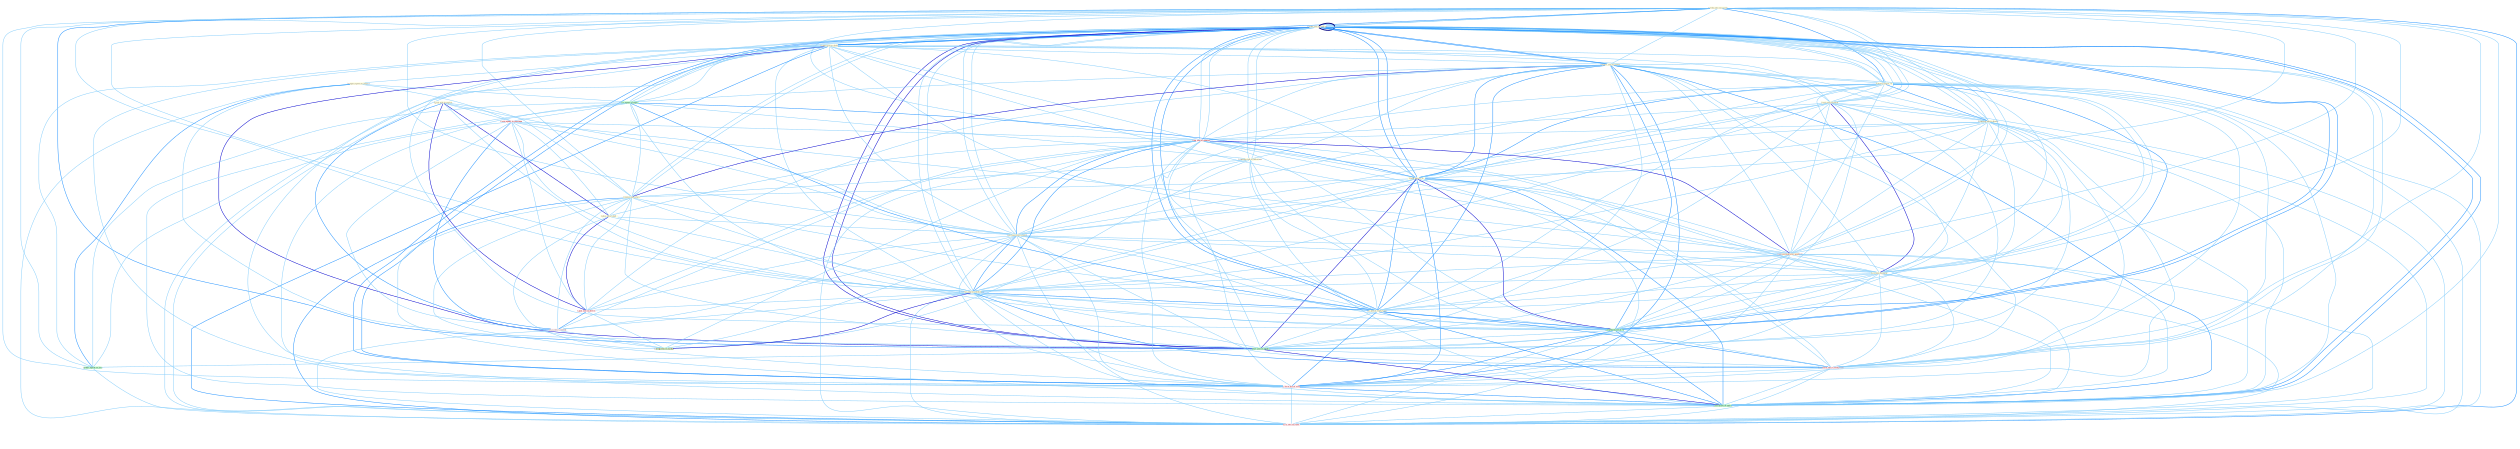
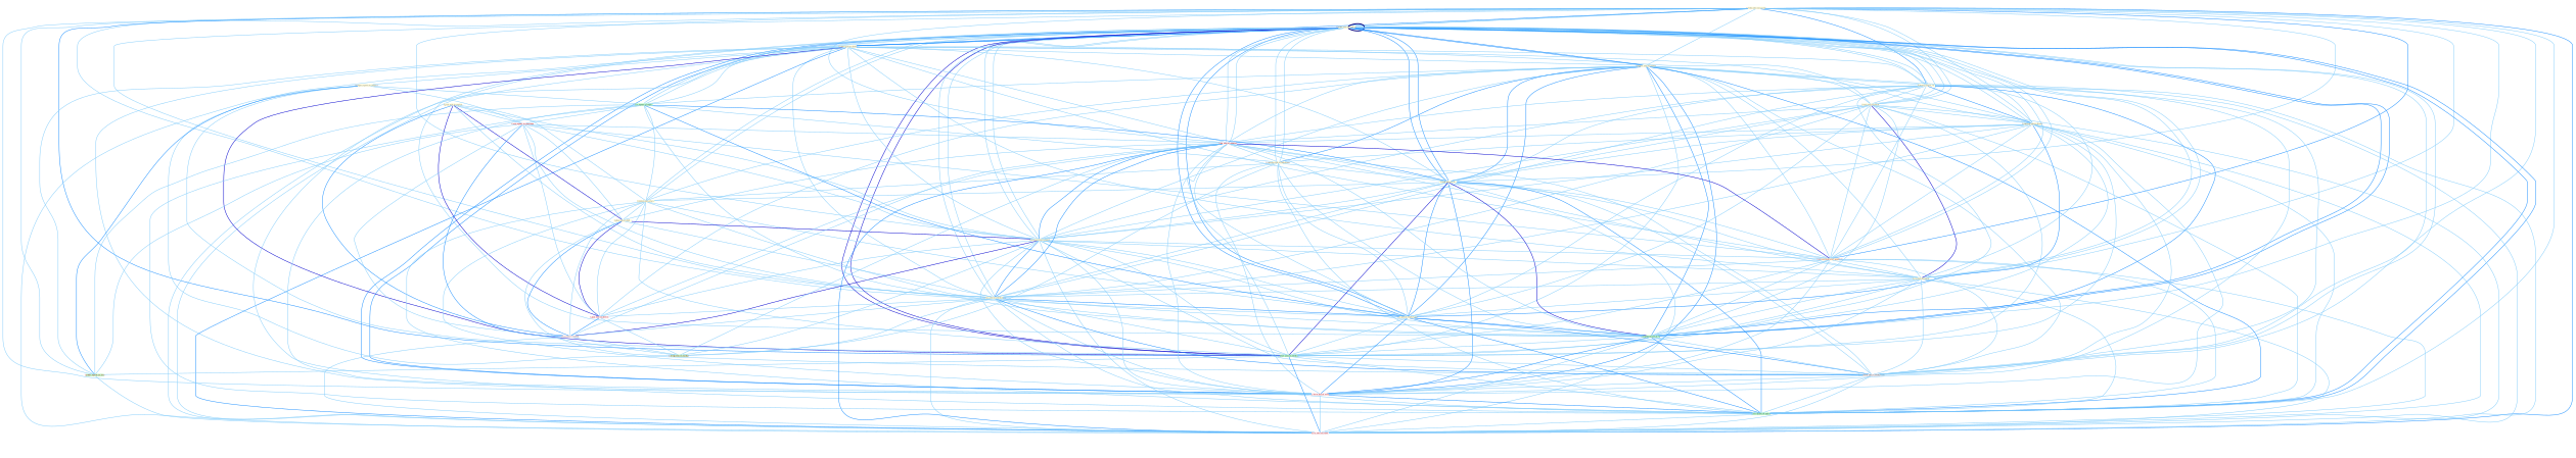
  graph {
    fontname=Merriweather
    node [color="#ffffe0" fixedsize=true fontcolor="#8b7d6b" fontname=Merriweather fontsize=4 shape=polygon style=filled]
    edge [color="#87cefa" fontname=Merriweather w=1]
    "1_reduc_rate_on_incom " [height=.06 width=.5]
    "1_lower_rate_of_million " [height=.06 width=.5]
    "1_lower_rate_on_debt " [height=.06 width=.5]
    "1_expect_rate_of_return " [height=.06 width=.5]
    "0_boost_rate_to_% " [height=.06 width=.5]
    "1_manag_risk_of_othernum " [height=.06 width=.5]
    "1_prepar_report_on_impact " [height=.06 width=.5]
    "0_rais_rate_by_point " [height=.06 width=.5]
    "0_plai_role_in_region " [height=.06 width=.5]
    n10 [height=.06 label="0_manag_rate_to_death" width=.5]
    "1_had_rate_of_% " [height=.06 width=.5]
    "0_taken_role_of_on " [height=.06 width=.5]
    "1_plai_role_in_fall " [height=.06 width=.5]
    n14 [height=.06 label="7_increas_rate_in_coupl" width=.5]
    "0_exceed_rate_sinc_yearnum " [fontcolor="#b22222" height=.06 width=.5]
    "0_cut_rate_by_point " [height=.06 width=.5]
    "1_relax_rate_in_entitynam " [height=.06 width=.5]
    "1_is_rate_of_entitynam " [height=.06 width=.5]
    "0_ran_report_in_yearnum " [color="#fff0f5" fontcolor="#b22222" height=.06 width=.5]
-   "0_confirm_rate_at_entitynam " [color="#fff0f5" fontcolor="#b22222" height=.06 width=.5]
+   "0_confirm_rate_at_entitynam " [color="#fff0f5" fontcolor="#2f4f4f" height=.06 width=.5]
    "0_choos_rate_of_rebat " [color="#fff0f5" fontcolor="#b22222" height=.06 width=.5]
    "0_pai_rate_in_quarter " [color="#fff0f5" fontcolor="#b22222" height=.06 width=.5]
    "1_plai_role_in_declin " [color="#fff0f5" fontcolor="#b22222" height=.06 width=.5]
    "1_ha_role_in_countri " [color="#fff0f5" height=.06 width=.5]
    "0_ha_rate_on_morn " [color="#fff0f5" fontcolor="#b22222" height=.06 width=.5]
    "1_establish_rate_of_% " [color="#BDFCC9" fontcolor="#2f4f4f" height=.06 width=.5]
    "1_lower_rate_on_million " [color="#BDFCC9" fontcolor="#2f4f4f" height=.06 width=.5]
-   "1_await_report_on_loss " [color="#BDFCC9" fontcolor="#2f4f4f" height=.06 width=.5]
+   "1_await_report_on_loss " [color="#BDFCC9" fontcolor="#b22222" height=.06 width=.5]
    "1_calcul_rate_of_option " [color="#BDFCC9" fontcolor="#2f4f4f" height=.06 width=.5]
    "1_is_report_of_topic " [color="#BDFCC9" fontcolor="#2f4f4f" height=.06 width=.5]
    "1_hedg_risk_in_market " [color="#BDFCC9" fontcolor="#b22222" height=.06 width=.5]
    subgraph sub_1 {
      "1_reduc_rate_on_incom "
      "1_lower_rate_of_million "
      "1_lower_rate_on_debt "
      "1_expect_rate_of_return "
      "0_boost_rate_to_% "
      "1_manag_risk_of_othernum "
      "1_prepar_report_on_impact "
      "0_rais_rate_by_point "
      "0_plai_role_in_region "
      n10
      "1_had_rate_of_% "
      "0_taken_role_of_on "
      "1_plai_role_in_fall "
      n14
      "0_exceed_rate_sinc_yearnum "
      "0_cut_rate_by_point "
      "1_relax_rate_in_entitynam "
      "1_is_rate_of_entitynam "
    }
    subgraph sub_2 {
      "0_ran_report_in_yearnum "
      "0_confirm_rate_at_entitynam "
      "0_choos_rate_of_rebat "
      "0_pai_rate_in_quarter "
      "1_plai_role_in_declin "
      "1_ha_role_in_countri "
      "0_ha_rate_on_morn "
    }
    "1_reduc_rate_on_incom " -- "1_lower_rate_of_million "
    "1_reduc_rate_on_incom " -- "1_lower_rate_of_million "
    "1_reduc_rate_on_incom " -- "1_lower_rate_on_debt " [color="#1e90ff" w=2]
    "1_reduc_rate_on_incom " -- "1_expect_rate_of_return "
    "1_reduc_rate_on_incom " -- "0_boost_rate_to_% " [color="#1e90ff"]
    "1_reduc_rate_on_incom " -- "0_rais_rate_by_point "
    "1_reduc_rate_on_incom " -- n10
    "1_reduc_rate_on_incom " -- "1_had_rate_of_% "
    "1_reduc_rate_on_incom " -- n14
-   "1_reduc_rate_on_incom " -- "0_exceed_rate_sinc_yearnum "
+   "1_reduc_rate_on_incom " -- "0_exceed_rate_sinc_yearnum " [color="#1e90ff"]
    "1_reduc_rate_on_incom " -- "0_cut_rate_by_point "
    "1_reduc_rate_on_incom " -- "1_relax_rate_in_entitynam "
    "1_reduc_rate_on_incom " -- "1_is_rate_of_entitynam "
    "1_reduc_rate_on_incom " -- "0_confirm_rate_at_entitynam "
    "1_reduc_rate_on_incom " -- "0_choos_rate_of_rebat "
    "1_reduc_rate_on_incom " -- "0_pai_rate_in_quarter "
    "1_reduc_rate_on_incom " -- "0_ha_rate_on_morn " [color="#1e90ff" w=2]
-   "1_reduc_rate_on_incom " -- "0_taken_role_of_on "
+   "1_reduc_rate_on_incom " -- "1_establish_rate_of_% "
    "1_reduc_rate_on_incom " -- "1_lower_rate_on_million " [color="#1e90ff" w=2]
    "1_reduc_rate_on_incom " -- "1_await_report_on_loss "
    "1_reduc_rate_on_incom " -- "1_calcul_rate_of_option "
    "1_lower_rate_of_million " -- "1_lower_rate_of_million " [color="#000080" style=bold w=4]
    "1_lower_rate_of_million " -- "1_lower_rate_on_debt " [color="#1e90ff" w=2]
    "1_lower_rate_of_million " -- "1_expect_rate_of_return " [color="#1e90ff" w=2]
    "1_lower_rate_of_million " -- "0_boost_rate_to_% "
    "1_lower_rate_of_million " -- "1_manag_risk_of_othernum "
    "1_lower_rate_of_million " -- "0_rais_rate_by_point "
    "1_lower_rate_of_million " -- "0_rais_rate_by_point "
    "1_lower_rate_of_million " -- n10
    "1_lower_rate_of_million " -- n10
    "1_lower_rate_of_million " -- "1_had_rate_of_% " [color="#1e90ff" w=2]
    "1_lower_rate_of_million " -- "1_had_rate_of_% " [color="#1e90ff" w=2]
    "1_lower_rate_of_million " -- "0_taken_role_of_on "
    "1_lower_rate_of_million " -- "0_taken_role_of_on "
    "1_lower_rate_of_million " -- n14
    "1_lower_rate_of_million " -- n14
    "1_lower_rate_of_million " -- "0_exceed_rate_sinc_yearnum "
    "1_lower_rate_of_million " -- "0_exceed_rate_sinc_yearnum "
    "1_lower_rate_of_million " -- "0_cut_rate_by_point "
    "1_lower_rate_of_million " -- "0_cut_rate_by_point "
    "1_lower_rate_of_million " -- "1_relax_rate_in_entitynam "
    "1_lower_rate_of_million " -- "1_relax_rate_in_entitynam "
    "1_lower_rate_of_million " -- "1_is_rate_of_entitynam " [color="#1e90ff" w=2]
    "1_lower_rate_of_million " -- "1_is_rate_of_entitynam " [color="#1e90ff" w=2]
    "1_lower_rate_of_million " -- "0_confirm_rate_at_entitynam "
    "1_lower_rate_of_million " -- "0_confirm_rate_at_entitynam "
    "1_lower_rate_of_million " -- "0_choos_rate_of_rebat " [color="#1e90ff" w=2]
    "1_lower_rate_of_million " -- "0_choos_rate_of_rebat " [color="#1e90ff" w=2]
    "1_lower_rate_of_million " -- "0_pai_rate_in_quarter "
    "1_lower_rate_of_million " -- "0_pai_rate_in_quarter "
    "1_lower_rate_of_million " -- "0_ha_rate_on_morn "
    "1_lower_rate_of_million " -- "0_ha_rate_on_morn "
    "1_lower_rate_of_million " -- "1_establish_rate_of_% " [color="#1e90ff" w=2]
    "1_lower_rate_of_million " -- "1_establish_rate_of_% " [color="#1e90ff" w=2]
    "1_lower_rate_of_million " -- "1_lower_rate_on_million " [color="#0000cd" w=3]
    "1_lower_rate_of_million " -- "1_lower_rate_on_million " [color="#0000cd" w=3]
    "1_lower_rate_of_million " -- "1_calcul_rate_of_option " [color="#1e90ff" w=2]
    "1_lower_rate_of_million " -- "1_calcul_rate_of_option " [color="#1e90ff" w=2]
    "1_lower_rate_of_million " -- "1_is_report_of_topic "
    "1_lower_rate_of_million " -- "1_is_report_of_topic "
    "1_lower_rate_on_debt " -- "1_lower_rate_of_million " [color="#1e90ff" w=2]
    "1_lower_rate_on_debt " -- "1_expect_rate_of_return "
    "1_lower_rate_on_debt " -- "0_boost_rate_to_% "
    "1_lower_rate_on_debt " -- "1_prepar_report_on_impact "
    "1_lower_rate_on_debt " -- "0_rais_rate_by_point "
    "1_lower_rate_on_debt " -- n10
    "1_lower_rate_on_debt " -- "1_had_rate_of_% "
    "1_lower_rate_on_debt " -- n14
    "1_lower_rate_on_debt " -- "0_exceed_rate_sinc_yearnum "
    "1_lower_rate_on_debt " -- "0_cut_rate_by_point "
    "1_lower_rate_on_debt " -- "1_relax_rate_in_entitynam "
+   "1_lower_rate_on_debt " -- "0_confirm_rate_at_entitynam "
    "1_lower_rate_on_debt " -- "0_choos_rate_of_rebat "
    "1_lower_rate_on_debt " -- "0_pai_rate_in_quarter "
    "1_lower_rate_on_debt " -- "0_ha_rate_on_morn " [color="#1e90ff" w=2]
    "1_lower_rate_on_debt " -- "1_establish_rate_of_% "
    "1_lower_rate_on_debt " -- "1_lower_rate_on_million " [color="#0000cd" w=3]
    "1_lower_rate_on_debt " -- "1_await_report_on_loss "
    "1_lower_rate_on_debt " -- "1_calcul_rate_of_option "
    "1_lower_rate_on_debt " -- "1_is_report_of_topic "
    "1_expect_rate_of_return " -- "1_lower_rate_of_million " [color="#1e90ff" w=2]
    "1_expect_rate_of_return " -- "0_boost_rate_to_% "
-   "1_expect_rate_of_return " -- "1_manag_risk_of_othernum "
+   "1_expect_rate_of_return " -- "1_manag_risk_of_othernum " [color="#1e90ff"]
    "1_expect_rate_of_return " -- "0_rais_rate_by_point "
    "1_expect_rate_of_return " -- n10
    "1_expect_rate_of_return " -- "1_had_rate_of_% " [color="#1e90ff" w=2]
-   "1_expect_rate_of_return " -- "0_taken_role_of_on " [color="#0000cd"]
+   "1_expect_rate_of_return " -- "0_taken_role_of_on "
    "1_expect_rate_of_return " -- n14
    "1_expect_rate_of_return " -- "0_exceed_rate_sinc_yearnum "
    "1_expect_rate_of_return " -- "0_cut_rate_by_point "
    "1_expect_rate_of_return " -- "1_is_rate_of_entitynam " [color="#1e90ff" w=2]
    "1_expect_rate_of_return " -- "0_confirm_rate_at_entitynam "
    "1_expect_rate_of_return " -- "0_choos_rate_of_rebat " [color="#1e90ff" w=2]
    "1_expect_rate_of_return " -- "0_pai_rate_in_quarter "
    "1_expect_rate_of_return " -- "1_plai_role_in_declin "
    "1_expect_rate_of_return " -- "0_ha_rate_on_morn "
    "1_expect_rate_of_return " -- "1_establish_rate_of_% " [color="#1e90ff" w=2]
    "1_expect_rate_of_return " -- "1_lower_rate_on_million "
    "1_expect_rate_of_return " -- "1_calcul_rate_of_option " [color="#1e90ff" w=2]
    "1_expect_rate_of_return " -- "1_is_report_of_topic "
    "0_boost_rate_to_% " -- "1_lower_rate_of_million "
    "0_boost_rate_to_% " -- "0_rais_rate_by_point "
    "0_boost_rate_to_% " -- n10 [color="#1e90ff" w=2]
-   "0_boost_rate_to_% " -- "1_had_rate_of_% " [color="#1e90ff" w=2]
+   "0_boost_rate_to_% " -- "1_had_rate_of_% " [w=2]
    "0_boost_rate_to_% " -- n14
    "0_boost_rate_to_% " -- "0_exceed_rate_sinc_yearnum "
    "0_boost_rate_to_% " -- "0_cut_rate_by_point "
    "0_boost_rate_to_% " -- "1_relax_rate_in_entitynam "
    "0_boost_rate_to_% " -- "1_is_rate_of_entitynam "
    "0_boost_rate_to_% " -- "0_confirm_rate_at_entitynam "
    "0_boost_rate_to_% " -- "0_choos_rate_of_rebat "
    "0_boost_rate_to_% " -- "0_pai_rate_in_quarter "
    "0_boost_rate_to_% " -- "0_ha_rate_on_morn "
    "0_boost_rate_to_% " -- "1_establish_rate_of_% " [color="#1e90ff" w=2]
    "0_boost_rate_to_% " -- "1_lower_rate_on_million "
-   "0_boost_rate_to_% " -- "1_calcul_rate_of_option "
    "1_manag_risk_of_othernum " -- "1_lower_rate_of_million "
+   "1_manag_risk_of_othernum " -- "1_had_rate_of_% "
    "1_manag_risk_of_othernum " -- "0_taken_role_of_on "
    "1_manag_risk_of_othernum " -- "1_is_rate_of_entitynam "
    "1_manag_risk_of_othernum " -- "0_choos_rate_of_rebat "
    "1_manag_risk_of_othernum " -- "1_establish_rate_of_% "
    "1_manag_risk_of_othernum " -- "1_calcul_rate_of_option "
    "1_manag_risk_of_othernum " -- "1_is_report_of_topic "
    "1_manag_risk_of_othernum " -- "1_hedg_risk_in_market "
    "1_prepar_report_on_impact " -- "0_ran_report_in_yearnum "
    "1_prepar_report_on_impact " -- "0_ha_rate_on_morn "
    "1_prepar_report_on_impact " -- "1_lower_rate_on_million "
    "1_prepar_report_on_impact " -- "1_await_report_on_loss " [color="#1e90ff" w=2]
    "1_prepar_report_on_impact " -- "1_is_report_of_topic "
    "0_rais_rate_by_point " -- n10
    "0_rais_rate_by_point " -- "1_had_rate_of_% "
    "0_rais_rate_by_point " -- n14
    "0_rais_rate_by_point " -- "0_exceed_rate_sinc_yearnum "
    "0_rais_rate_by_point " -- "0_cut_rate_by_point " [color="#0000cd" w=3]
    "0_rais_rate_by_point " -- "1_relax_rate_in_entitynam "
    "0_rais_rate_by_point " -- "1_is_rate_of_entitynam "
    "0_rais_rate_by_point " -- "0_pai_rate_in_quarter "
    "0_rais_rate_by_point " -- "0_ha_rate_on_morn "
    "0_rais_rate_by_point " -- "1_establish_rate_of_% "
    "0_rais_rate_by_point " -- "1_lower_rate_on_million "
    "0_rais_rate_by_point " -- "1_calcul_rate_of_option "
    "0_plai_role_in_region " -- "0_taken_role_of_on "
    "0_plai_role_in_region " -- "1_plai_role_in_fall " [color="#0000cd" w=3]
    "0_plai_role_in_region " -- n14
    "0_plai_role_in_region " -- "1_relax_rate_in_entitynam "
    "0_plai_role_in_region " -- "0_ran_report_in_yearnum "
    "0_plai_role_in_region " -- "1_plai_role_in_declin " [color="#0000cd" w=3]
    "0_plai_role_in_region " -- "1_ha_role_in_countri " [color="#1e90ff" w=2]
    n10 -- "1_had_rate_of_% "
    n10 -- n14
    n10 -- "0_exceed_rate_sinc_yearnum "
-   n10 -- "0_cut_rate_by_point "
+   n10 -- "1_manag_risk_of_othernum "
    n10 -- "1_relax_rate_in_entitynam "
-   n10 -- "1_is_rate_of_entitynam "
+   n10 -- "1_is_rate_of_entitynam " [color="#1e90ff"]
    n10 -- "0_confirm_rate_at_entitynam "
    n10 -- "0_choos_rate_of_rebat "
    n10 -- "0_pai_rate_in_quarter "
    n10 -- "0_ha_rate_on_morn "
    n10 -- "1_establish_rate_of_% "
    n10 -- "1_lower_rate_on_million "
    n10 -- "1_calcul_rate_of_option "
    "1_had_rate_of_% " -- "0_taken_role_of_on "
    "1_had_rate_of_% " -- n14
    "1_had_rate_of_% " -- "0_exceed_rate_sinc_yearnum "
    "1_had_rate_of_% " -- "0_cut_rate_by_point "
    "1_had_rate_of_% " -- "1_relax_rate_in_entitynam "
    "1_had_rate_of_% " -- "1_is_rate_of_entitynam " [color="#1e90ff" w=2]
    "1_had_rate_of_% " -- "0_confirm_rate_at_entitynam "
    "1_had_rate_of_% " -- "0_choos_rate_of_rebat " [color="#1e90ff" w=2]
    "1_had_rate_of_% " -- "0_pai_rate_in_quarter "
    "1_had_rate_of_% " -- "0_ha_rate_on_morn "
    "1_had_rate_of_% " -- "1_establish_rate_of_% " [color="#0000cd" w=3]
    "1_had_rate_of_% " -- "1_lower_rate_on_million " [color="#0000cd"]
    "1_had_rate_of_% " -- "1_calcul_rate_of_option " [color="#1e90ff" w=2]
    "1_had_rate_of_% " -- "1_is_report_of_topic " [color="#1e90ff"]
    "0_taken_role_of_on " -- "1_plai_role_in_fall "
    "0_taken_role_of_on " -- "1_is_rate_of_entitynam "
    "0_taken_role_of_on " -- "0_choos_rate_of_rebat "
    "0_taken_role_of_on " -- "1_plai_role_in_declin "
    "0_taken_role_of_on " -- "1_ha_role_in_countri "
    "0_taken_role_of_on " -- "1_establish_rate_of_% "
    "0_taken_role_of_on " -- "1_calcul_rate_of_option "
    "0_taken_role_of_on " -- "1_is_report_of_topic "
-   "1_plai_role_in_fall " -- n14
+   "1_plai_role_in_fall " -- n14 [color="#0000cd"]
    "1_plai_role_in_fall " -- "1_relax_rate_in_entitynam "
    "1_plai_role_in_fall " -- "0_ran_report_in_yearnum "
    "1_plai_role_in_fall " -- "0_pai_rate_in_quarter "
    "1_plai_role_in_fall " -- "1_plai_role_in_declin " [color="#0000cd" w=3]
+   "1_plai_role_in_fall " -- "1_ha_role_in_countri " [color="#1e90ff" w=2]
    "1_plai_role_in_fall " -- "1_hedg_risk_in_market "
    n14 -- "0_exceed_rate_sinc_yearnum "
    n14 -- "0_cut_rate_by_point "
    n14 -- "1_relax_rate_in_entitynam " [color="#1e90ff" w=2]
    n14 -- "1_is_rate_of_entitynam "
    n14 -- "0_ran_report_in_yearnum "
    n14 -- "0_confirm_rate_at_entitynam "
    n14 -- "0_choos_rate_of_rebat "
    n14 -- "0_pai_rate_in_quarter " [color="#1e90ff" w=2]
    n14 -- "1_plai_role_in_declin "
-   n14 -- "1_ha_role_in_countri "
+   n14 -- "1_ha_role_in_countri " [color="#0000cd"]
    n14 -- "0_ha_rate_on_morn "
    n14 -- "1_establish_rate_of_% "
+   n14 -- "1_lower_rate_on_million "
    n14 -- "1_calcul_rate_of_option "
    n14 -- "1_hedg_risk_in_market "
    "0_exceed_rate_sinc_yearnum " -- "0_cut_rate_by_point "
    "0_exceed_rate_sinc_yearnum " -- "1_relax_rate_in_entitynam "
-   "0_exceed_rate_sinc_yearnum " -- "1_is_rate_of_entitynam "
    "0_exceed_rate_sinc_yearnum " -- "0_ran_report_in_yearnum "
    "0_exceed_rate_sinc_yearnum " -- "0_confirm_rate_at_entitynam "
    "0_exceed_rate_sinc_yearnum " -- "0_choos_rate_of_rebat "
    "0_exceed_rate_sinc_yearnum " -- "0_pai_rate_in_quarter " [color="#0000cd"]
    "0_exceed_rate_sinc_yearnum " -- "0_ha_rate_on_morn "
    "0_exceed_rate_sinc_yearnum " -- "1_establish_rate_of_% "
    "0_exceed_rate_sinc_yearnum " -- "1_lower_rate_on_million "
    "0_exceed_rate_sinc_yearnum " -- "1_calcul_rate_of_option "
    "0_cut_rate_by_point " -- "1_relax_rate_in_entitynam "
    "0_cut_rate_by_point " -- "1_is_rate_of_entitynam "
    "0_cut_rate_by_point " -- "0_confirm_rate_at_entitynam "
    "0_cut_rate_by_point " -- "0_choos_rate_of_rebat "
    "0_cut_rate_by_point " -- "0_pai_rate_in_quarter "
    "0_cut_rate_by_point " -- "0_ha_rate_on_morn "
    "0_cut_rate_by_point " -- "1_establish_rate_of_% "
    "0_cut_rate_by_point " -- "1_lower_rate_on_million "
    "0_cut_rate_by_point " -- "1_calcul_rate_of_option "
    "1_relax_rate_in_entitynam " -- "1_is_rate_of_entitynam " [color="#1e90ff" w=2]
    "1_relax_rate_in_entitynam " -- "0_ran_report_in_yearnum "
    "1_relax_rate_in_entitynam " -- "0_confirm_rate_at_entitynam " [color="#1e90ff" w=2]
    "1_relax_rate_in_entitynam " -- "0_choos_rate_of_rebat "
    "1_relax_rate_in_entitynam " -- "0_pai_rate_in_quarter " [color="#1e90ff" w=2]
    "1_relax_rate_in_entitynam " -- "1_plai_role_in_declin "
    "1_relax_rate_in_entitynam " -- "1_ha_role_in_countri "
    "1_relax_rate_in_entitynam " -- "0_ha_rate_on_morn "
    "1_relax_rate_in_entitynam " -- "1_establish_rate_of_% "
    "1_relax_rate_in_entitynam " -- "1_lower_rate_on_million "
    "1_relax_rate_in_entitynam " -- "1_calcul_rate_of_option "
-   "1_relax_rate_in_entitynam " -- "1_hedg_risk_in_market " [color="#0000cd"]
+   "1_relax_rate_in_entitynam " -- "1_hedg_risk_in_market "
    "1_is_rate_of_entitynam " -- "0_confirm_rate_at_entitynam " [color="#1e90ff" w=2]
    "1_is_rate_of_entitynam " -- "0_choos_rate_of_rebat " [color="#1e90ff" w=2]
    "1_is_rate_of_entitynam " -- "0_pai_rate_in_quarter "
    "1_is_rate_of_entitynam " -- "1_establish_rate_of_% " [color="#1e90ff" w=2]
    "1_is_rate_of_entitynam " -- "1_lower_rate_on_million "
    "1_is_rate_of_entitynam " -- "1_calcul_rate_of_option " [color="#1e90ff" w=2]
    "1_is_rate_of_entitynam " -- "1_is_report_of_topic " [color="#1e90ff" w=2]
    "0_ran_report_in_yearnum " -- "0_pai_rate_in_quarter "
    "0_ran_report_in_yearnum " -- "1_plai_role_in_declin "
    "0_ran_report_in_yearnum " -- "1_ha_role_in_countri " [color="#1e90ff"]
    "0_ran_report_in_yearnum " -- "1_await_report_on_loss "
    "0_ran_report_in_yearnum " -- "1_hedg_risk_in_market "
    "0_confirm_rate_at_entitynam " -- "0_choos_rate_of_rebat "
    "0_confirm_rate_at_entitynam " -- "0_pai_rate_in_quarter "
    "0_confirm_rate_at_entitynam " -- "0_ha_rate_on_morn "
    "0_confirm_rate_at_entitynam " -- "1_calcul_rate_of_option "
    "0_choos_rate_of_rebat " -- "0_pai_rate_in_quarter "
    "0_choos_rate_of_rebat " -- "0_ha_rate_on_morn "
    "0_choos_rate_of_rebat " -- "1_calcul_rate_of_option " [color="#1e90ff" w=2]
    "0_pai_rate_in_quarter " -- "1_plai_role_in_declin "
    "0_pai_rate_in_quarter " -- "1_ha_role_in_countri "
-   "0_pai_rate_in_quarter " -- "0_ha_rate_on_morn "
-   "0_pai_rate_in_quarter " -- "1_calcul_rate_of_option "
+   "0_pai_rate_in_quarter " -- "0_ha_rate_on_morn " [color="#1e90ff"]
+   "0_pai_rate_in_quarter " -- "1_manag_risk_of_othernum "
    "0_pai_rate_in_quarter " -- "1_hedg_risk_in_market "
    "1_plai_role_in_declin " -- "1_ha_role_in_countri " [color="#1e90ff" w=2]
    "1_plai_role_in_declin " -- "1_hedg_risk_in_market "
    "1_ha_role_in_countri " -- "0_ha_rate_on_morn "
    "1_ha_role_in_countri " -- "1_hedg_risk_in_market "
    "1_establish_rate_of_% " -- "0_confirm_rate_at_entitynam "
    "1_establish_rate_of_% " -- "0_choos_rate_of_rebat " [color="#1e90ff" w=2]
    "1_establish_rate_of_% " -- "0_pai_rate_in_quarter "
    "1_establish_rate_of_% " -- "0_ha_rate_on_morn "
    "1_establish_rate_of_% " -- "1_lower_rate_on_million "
    "1_establish_rate_of_% " -- "1_calcul_rate_of_option " [color="#1e90ff" w=2]
    "1_lower_rate_on_million " -- "0_taken_role_of_on "
    "1_lower_rate_on_million " -- "0_confirm_rate_at_entitynam "
    "1_lower_rate_on_million " -- "0_pai_rate_in_quarter "
-   "0_taken_role_of_on " -- "0_ha_rate_on_morn " [color="#1e90ff" w=2]
+   "1_lower_rate_on_million " -- "0_ha_rate_on_morn " [color="#1e90ff" w=2]
    "1_lower_rate_on_million " -- "1_await_report_on_loss "
-   "1_lower_rate_on_million " -- "1_calcul_rate_of_option " [color="#0000cd"]
+   "1_lower_rate_on_million " -- "1_calcul_rate_of_option "
    "1_await_report_on_loss " -- "0_ha_rate_on_morn "
    "1_calcul_rate_of_option " -- "0_ha_rate_on_morn "
    "1_is_report_of_topic " -- "0_ran_report_in_yearnum "
    "1_is_report_of_topic " -- "0_choos_rate_of_rebat "
    "1_is_report_of_topic " -- "1_establish_rate_of_% "
    "1_is_report_of_topic " -- "1_await_report_on_loss "
    "1_is_report_of_topic " -- "1_calcul_rate_of_option "
  }
